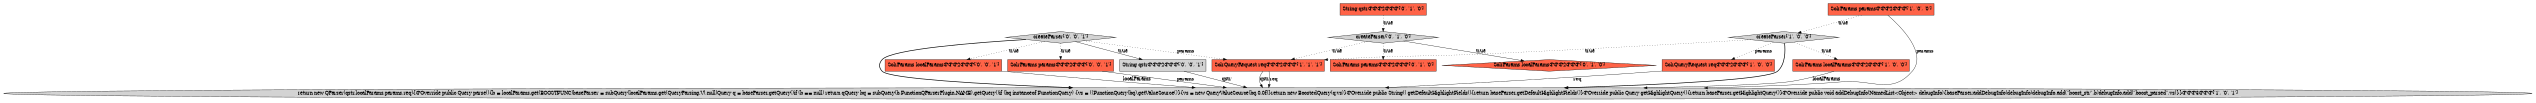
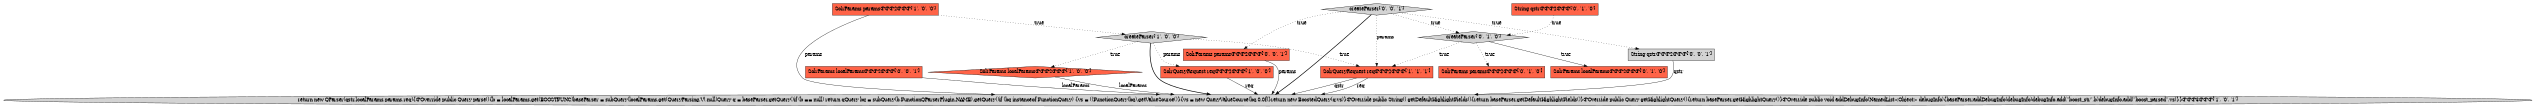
  digraph {
    node [fillcolor=tomato shape=box style=filled]
    edge [style=dotted]
    n1 [label="SolrQueryRequest req@@@2@@@['1', '0', '0']"]
    n2 [fillcolor=lightgray label="return new QParser(qstr,localParams,params,req){@Override public Query parse(){b = localParams.get(BOOSTFUNC)baseParser = subQuery(localParams.get(QueryParsing.V),null)Query q = baseParser.getQuery()if (b == null) return qQuery bq = subQuery(b,FunctionQParserPlugin.NAME).getQuery()if (bq instanceof FunctionQuery) {vs = ((FunctionQuery)bq).getValueSource()}{vs = new QueryValueSource(bq,0.0f)}return new BoostedQuery(q,vs)}@Override public String(( getDefaultHighlightFields(){return baseParser.getDefaultHighlightFields()}@Override public Query getHighlightQuery(){return baseParser.getHighlightQuery()}@Override public void addDebugInfo(NamedList<Object> debugInfo){baseParser.addDebugInfo(debugInfo)debugInfo.add(\"boost_str\",b)debugInfo.add(\"boost_parsed\",vs)}}@@@3@@@['1', '0', '1']" shape=ellipse]
    n3 [label="SolrParams localParams@@@2@@@['0', '0', '1']"]
    n4 [fillcolor=lightgray label="createParser['0', '1', '0']" shape=diamond]
    n5 [label="SolrQueryRequest req@@@2@@@['1', '1', '1']"]
    n6 [label="SolrParams params@@@2@@@['0', '1', '0']"]
-   n7 [label="SolrParams localParams@@@2@@@['0', '1', '0']" shape=diamond]
+   n7 [label="SolrParams localParams@@@2@@@['0', '1', '0']"]
    n8 [label="String qstr@@@2@@@['0', '1', '0']"]
    n9 [label="SolrParams params@@@2@@@['1', '0', '0']"]
    n10 [fillcolor=lightgray label="createParser['1', '0', '0']" shape=diamond]
    n11 [label="SolrParams params@@@2@@@['0', '0', '1']"]
-   n12 [label="SolrParams localParams@@@2@@@['1', '0', '0']"]
+   n12 [label="SolrParams localParams@@@2@@@['1', '0', '0']" shape=diamond]
    n13 [fillcolor=lightgray label="createParser['0', '0', '1']" shape=diamond]
    n14 [fillcolor=lightgray label="String qstr@@@2@@@['0', '0', '1']"]
    n1 -> n2 [label=req style=solid]
    n3 -> n2 [label=localParams style=solid]
    n4 -> n5 [label=true]
    n4 -> n6 [label=true]
    n4 -> n7 [label=true style=solid]
    n5 -> n2 [label=qstr style=solid]
    n5 -> n2 [label=req style=solid]
    n8 -> n4 [label=true]
    n9 -> n2 [label=params style=solid]
    n9 -> n10 [label=true]
    n10 -> n1 [label=params]
    n10 -> n2 [style=bold]
    n10 -> n5 [label=true]
    n10 -> n12 [label=true]
    n11 -> n2 [label=params style=solid]
    n12 -> n2 [label=localParams style=solid]
    n13 -> n2 [style=bold]
-   n13 -> n3 [label=true]
+   n13 -> n4 [label=true]
    n13 -> n5 [label=params]
    n13 -> n11 [label=true]
-   n13 -> n14 [label=true style=solid]
+   n13 -> n14 [label=true]
    n14 -> n2 [label=qstr style=solid]
  }
